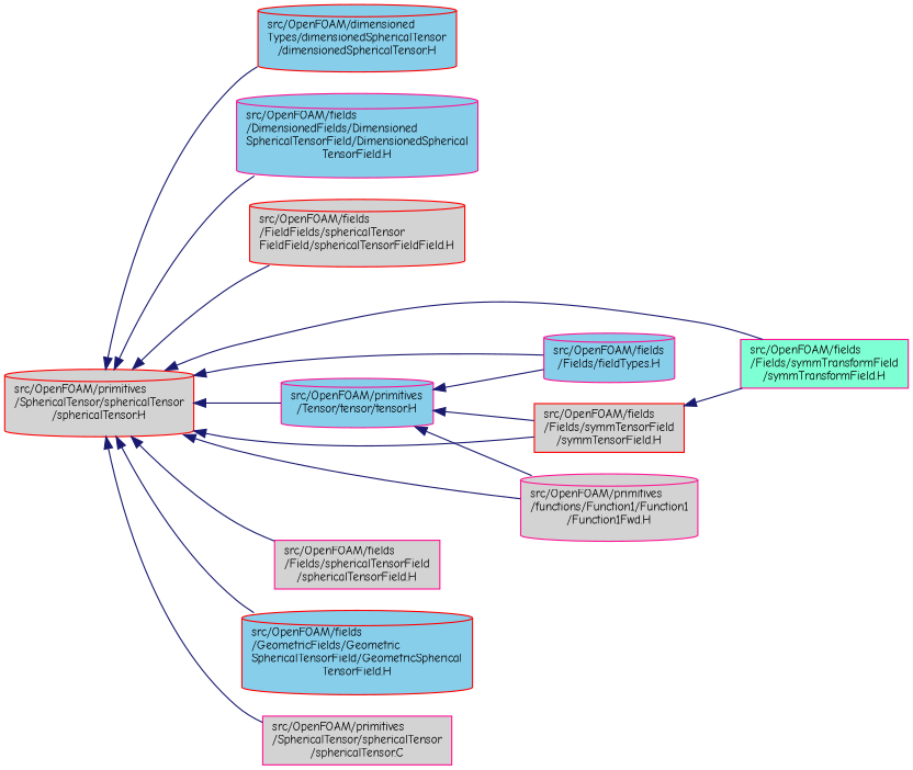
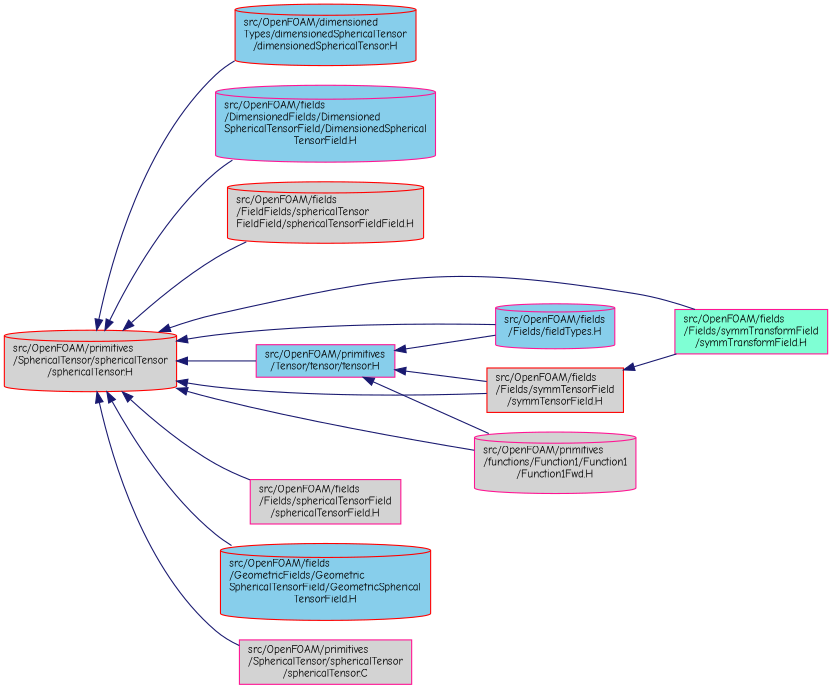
  digraph {
    fontname="Comic Neue"
    rankdir=LR
    node [color=deeppink fillcolor=lightgrey fontname="Comic Neue" fontsize=10 shape=cylinder style=filled]
    edge [color=midnightblue dir=back fontname="Comic Neue" fontsize=10 labelfontname=Helvetica labelfontsize=10 style=solid]
    n1 [color=red fontcolor=black height=0.2 label="src/OpenFOAM/primitives\l/SphericalTensor/sphericalTensor\l/sphericalTensor.H" width=0.4]
    n2 [color=red fillcolor=skyblue height=0.2 label="src/OpenFOAM/dimensioned\lTypes/dimensionedSphericalTensor\l/dimensionedSphericalTensor.H" width=0.4]
    n3 [fillcolor=skyblue height=0.2 label="src/OpenFOAM/fields\l/DimensionedFields/Dimensioned\lSphericalTensorField/DimensionedSpherical\lTensorField.H" width=0.4]
    n4 [color=red height=0.2 label="src/OpenFOAM/fields\l/FieldFields/sphericalTensor\lFieldField/sphericalTensorFieldField.H" width=0.4]
    n5 [fillcolor=skyblue height=0.2 label="src/OpenFOAM/fields\l/Fields/fieldTypes.H" width=0.4]
    n6 [height=0.2 label="src/OpenFOAM/fields\l/Fields/sphericalTensorField\l/sphericalTensorField.H" shape=box width=0.4]
    n7 [color=red height=0.2 label="src/OpenFOAM/fields\l/Fields/symmTensorField\l/symmTensorField.H" shape=box width=0.4]
    n8 [fillcolor=aquamarine height=0.2 label="src/OpenFOAM/fields\l/Fields/symmTransformField\l/symmTransformField.H" shape=box width=0.4]
    n9 [color=red fillcolor=skyblue height=0.2 label="src/OpenFOAM/fields\l/GeometricFields/Geometric\lSphericalTensorField/GeometricSpherical\lTensorField.H" width=0.4]
    n10 [height=0.2 label="src/OpenFOAM/primitives\l/functions/Function1/Function1\l/Function1Fwd.H" width=0.4]
    n11 [height=0.2 label="src/OpenFOAM/primitives\l/SphericalTensor/sphericalTensor\l/sphericalTensor.C" shape=box width=0.4]
-   n12 [fillcolor=skyblue height=0.2 label="src/OpenFOAM/primitives\l/Tensor/tensor/tensor.H" width=0.4]
+   n12 [fillcolor=skyblue height=0.2 label="src/OpenFOAM/primitives\l/Tensor/tensor/tensor.H" shape=box width=0.4]
    n1 -> n2
    n1 -> n3
    n1 -> n4
    n1 -> n5
    n1 -> n6
    n1 -> n7
    n1 -> n8
    n1 -> n9
    n1 -> n10
    n1 -> n11
    n1 -> n12
    n7 -> n8
    n12 -> n5
    n12 -> n7
    n12 -> n10
  }
